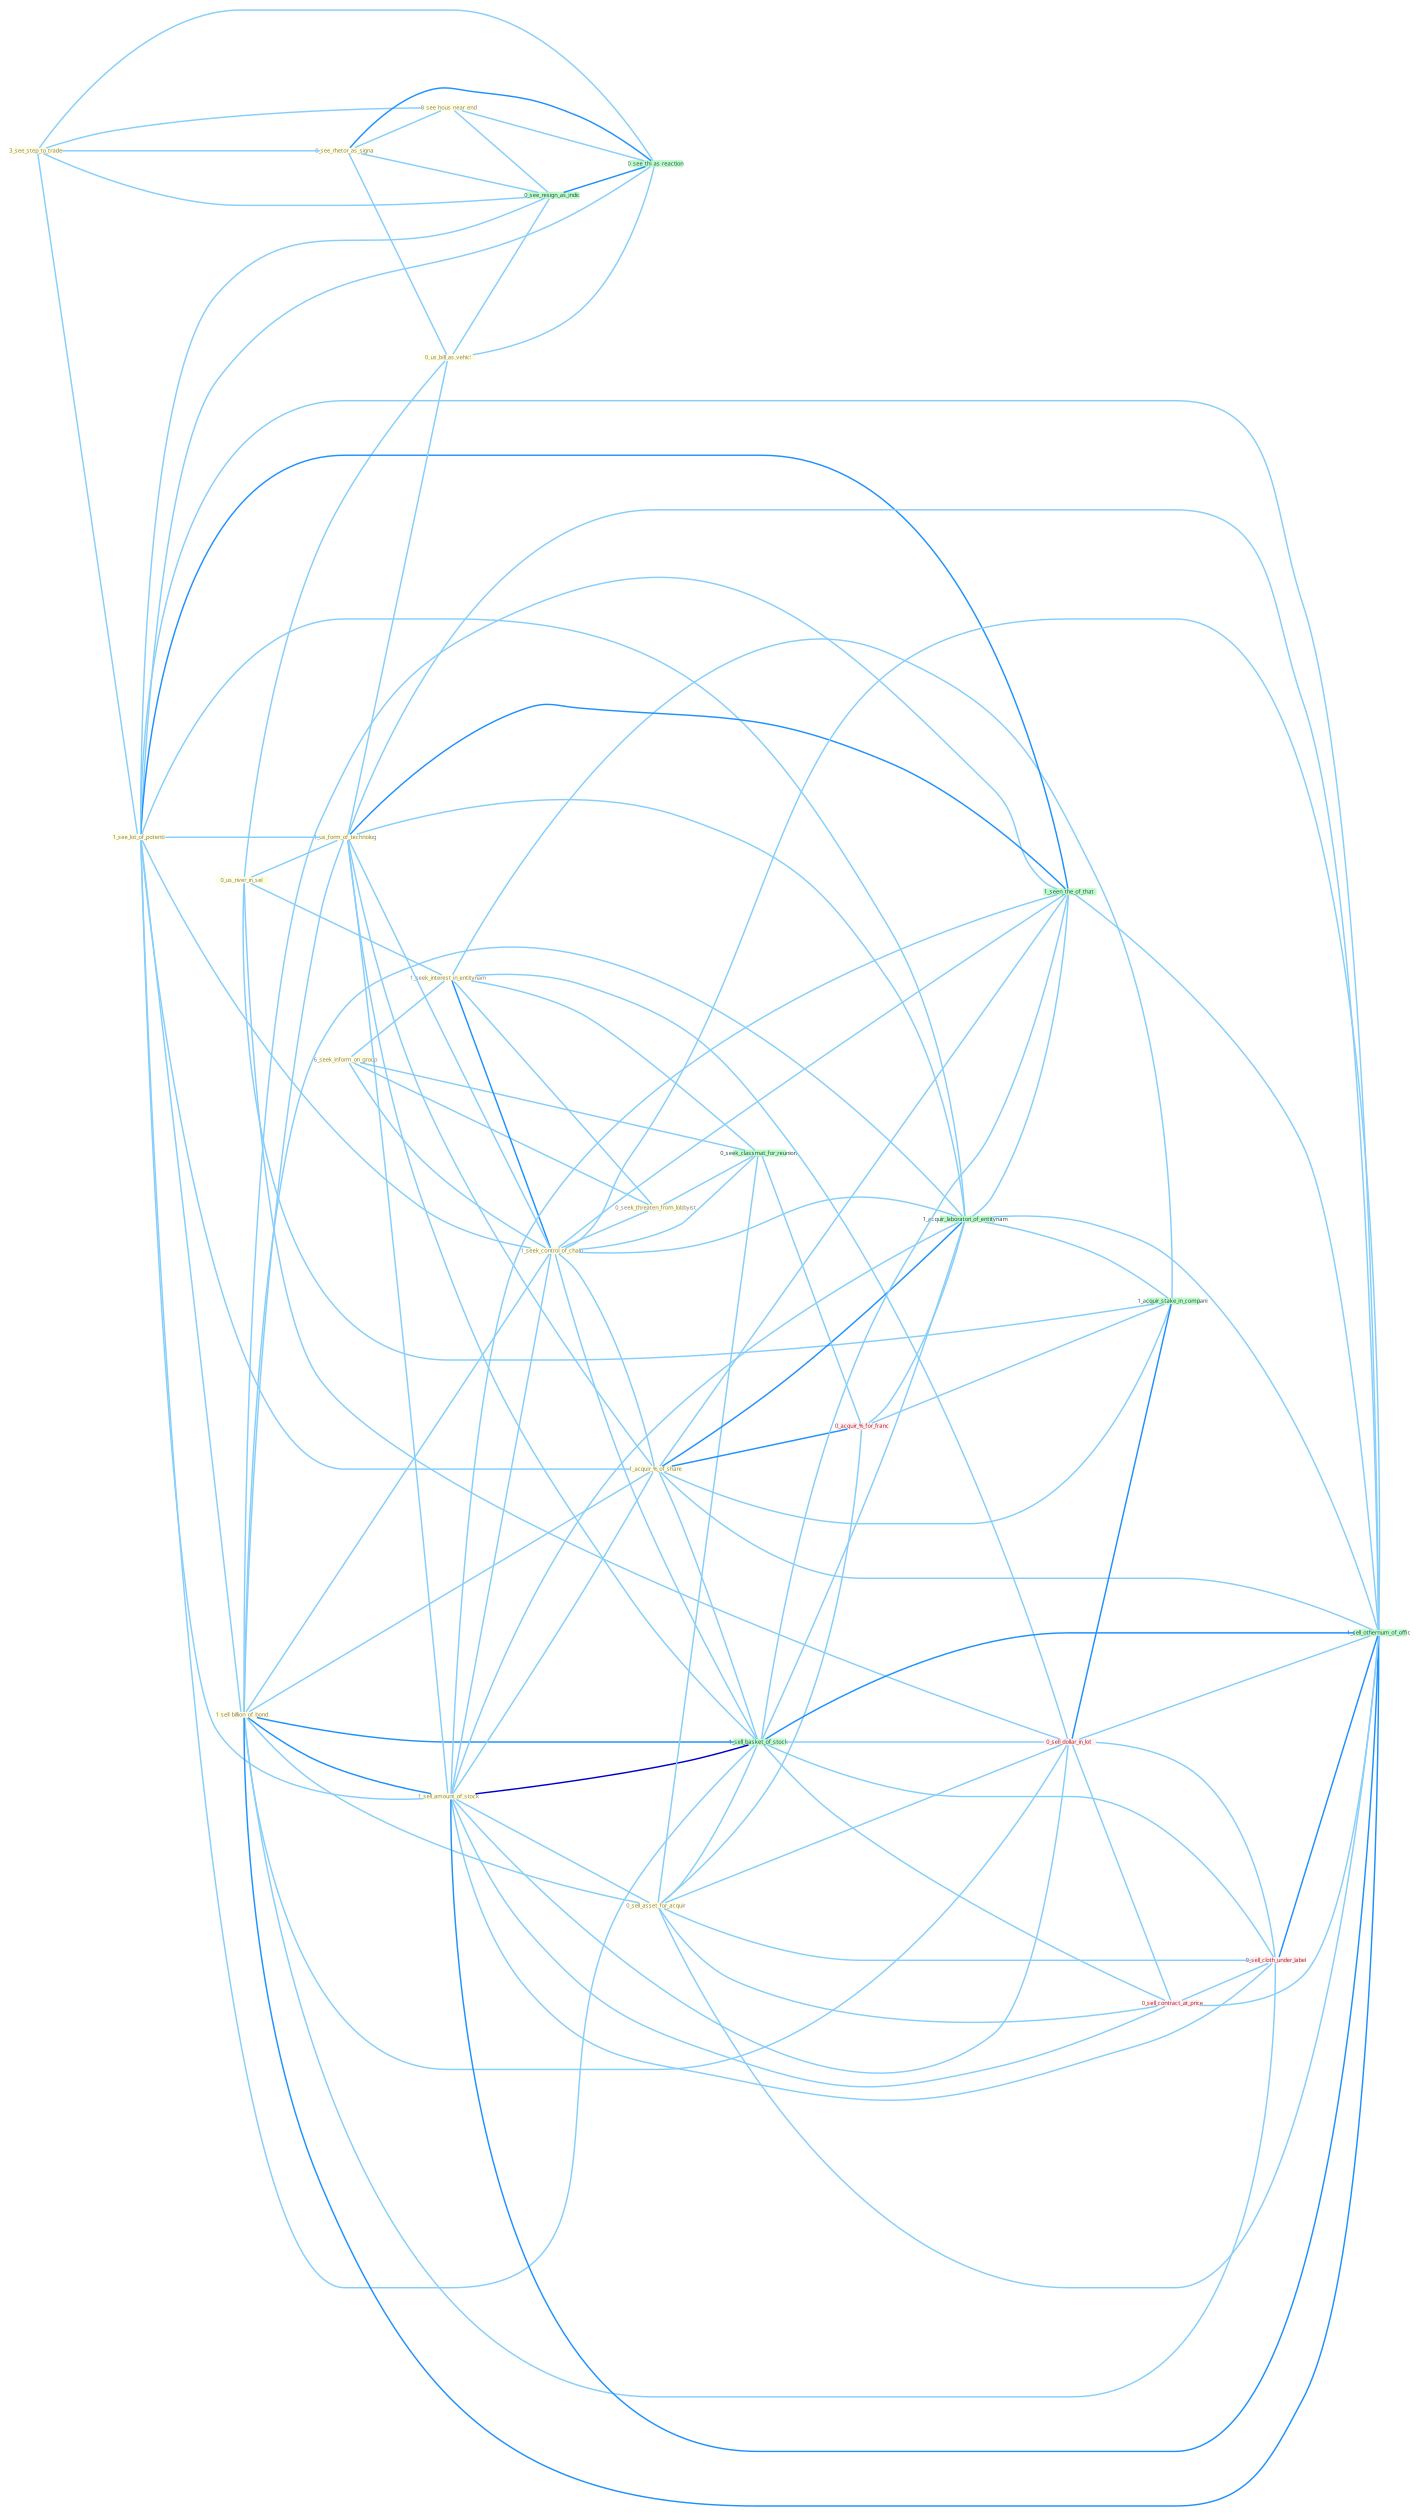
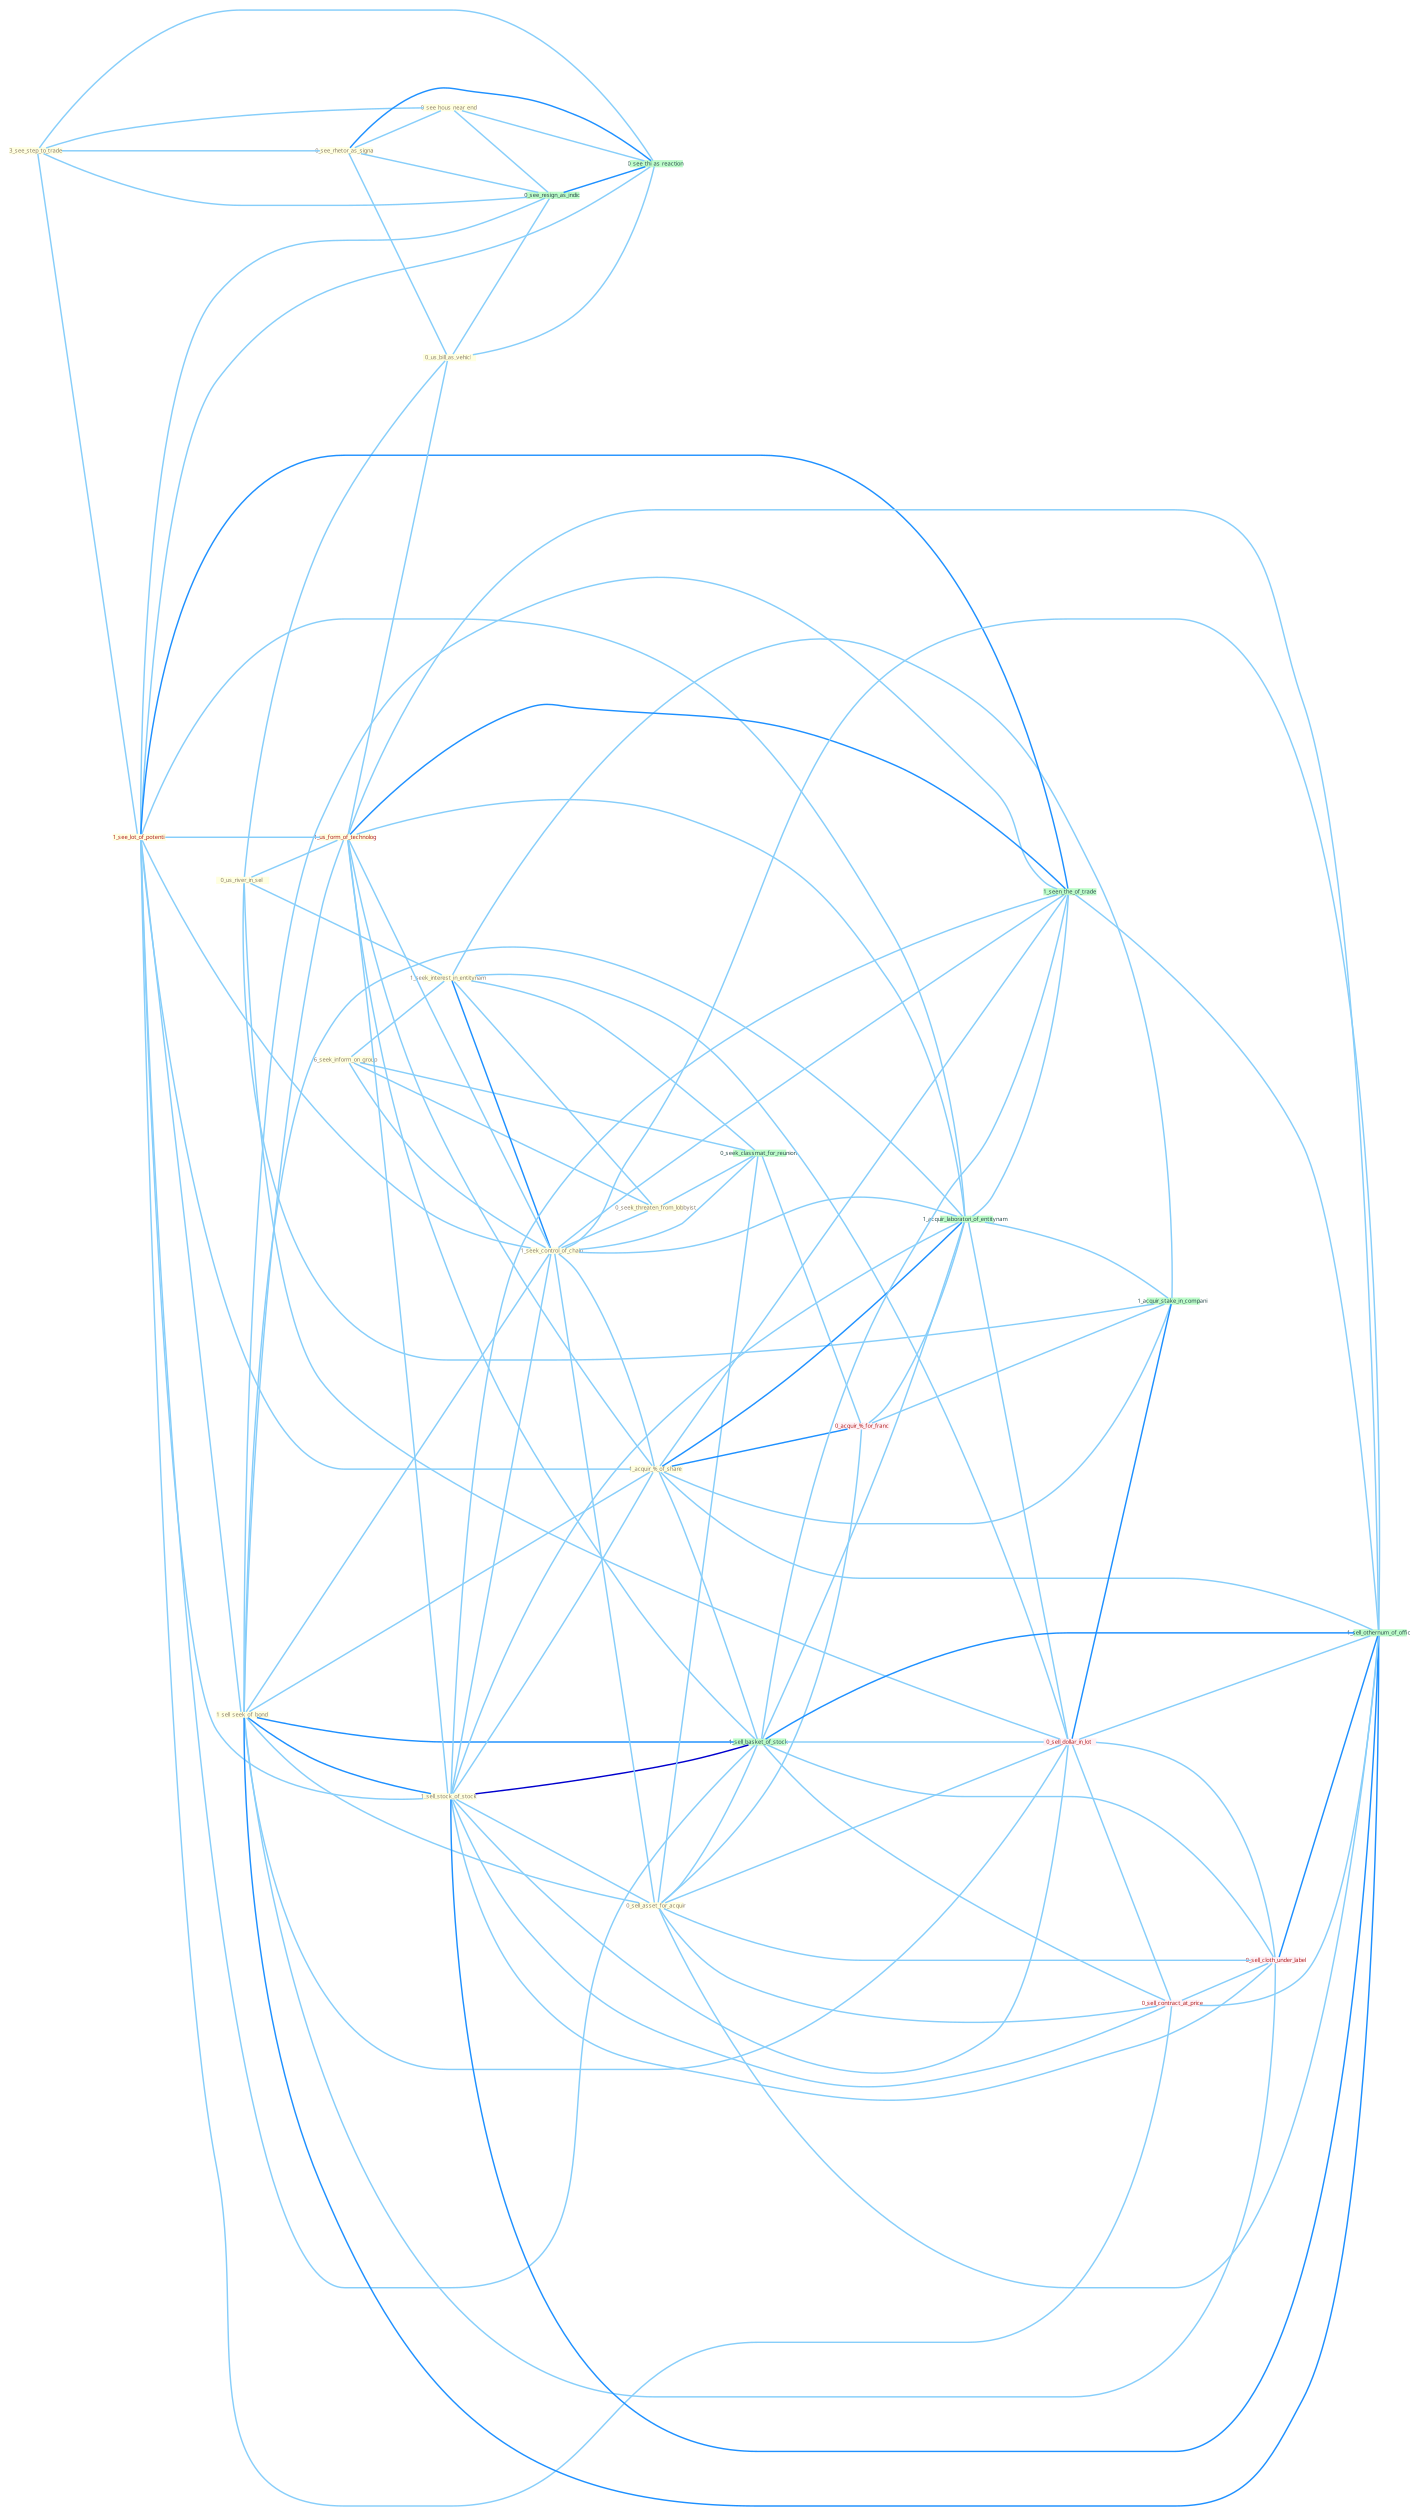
  graph {
    fontname="Noto Sans"
    rankdir=LR
    node [color="#ffffe0" fixedsize=true fontcolor="#8b7d6b" fontname="Noto Sans" fontsize=4 shape=polygon style=filled]
    edge [color="#87cefa" fontname="Noto Sans" w=1]
    n1 [height=.06 label="6_seek_inform_on_group" width=.5]
    n2 [height=.06 label="3_see_step_to_trade" width=.5]
    n3 [height=.06 label="0_us_river_in_sell" width=.5]
    "1_seek_interest_in_entitynam " [height=.06 width=.5]
    "0_see_rhetor_as_signal " [height=.06 width=.5]
-   "1_see_lot_of_potenti " [height=.06 width=.5]
+   "1_see_lot_of_potenti " [fontcolor="#b22222" height=.06 width=.5]
    "0_see_hous_near_end " [height=.06 width=.5]
-   "1_sell_billion_of_bond " [height=.06 width=.5]
-   "1_us_form_of_technolog " [height=.06 width=.5]
-   "1_sell_amount_of_stock " [height=.06 width=.5]
+   "1_sell_billion_of_bond " [height=.06 width=.5 label="1_sell_seek_of_bond"]
+   "1_us_form_of_technolog " [fontcolor="#b22222" height=.06 width=.5]
+   "1_sell_amount_of_stock " [height=.06 width=.5 label="1_sell_stock_of_stock"]
    "1_seek_control_of_chain " [height=.06 width=.5]
    n12 [height=.06 label="0_seek_threaten_from_lobbyist" width=.5]
    n13 [height=.06 label="0_sell_asset_for_acquir" width=.5]
    "0_us_bill_as_vehicl " [height=.06 width=.5]
    "1_acquir_%_of_share " [height=.06 width=.5]
    "0_sell_dollar_in_lot " [color="#fff0f5" fontcolor="#b22222" height=.06 width=.5]
    "0_acquir_%_for_franc " [color="#fff0f5" fontcolor="#b22222" height=.06 width=.5]
    "0_sell_contract_at_price " [color="#fff0f5" fontcolor="#b22222" height=.06 width=.5]
    "0_sell_cloth_under_label " [color="#fff0f5" fontcolor="#b22222" height=.06 width=.5]
    "0_seek_classmat_for_reunion " [color="#BDFCC9" fontcolor="#2f4f4f" height=.06 width=.5]
    "0_see_resign_as_indic " [color="#BDFCC9" fontcolor="#2f4f4f" height=.06 width=.5]
    "0_see_thi_as_reaction " [color="#BDFCC9" fontcolor="#2f4f4f" height=.06 width=.5]
    "1_acquir_stake_in_compani " [color="#BDFCC9" fontcolor="#2f4f4f" height=.06 width=.5]
    "1_acquir_laboratori_of_entitynam " [color="#BDFCC9" fontcolor="#2f4f4f" height=.06 width=.5]
    "1_sell_basket_of_stock " [color="#BDFCC9" fontcolor="#2f4f4f" height=.06 width=.5]
-   "1_seen_the_of_that " [color="#BDFCC9" fontcolor="#2f4f4f" height=.06 width=.5]
+   "1_seen_the_of_that " [color="#BDFCC9" fontcolor="#2f4f4f" height=.06 width=.5 label="1_seen_the_of_trade"]
    "1_sell_othernum_of_offic " [color="#BDFCC9" fontcolor="#2f4f4f" height=.06 width=.5]
    subgraph sub_1 {
      n1
      n2
      n3
      "1_seek_interest_in_entitynam "
      "0_see_rhetor_as_signal "
      "1_see_lot_of_potenti "
      "0_see_hous_near_end "
      "1_sell_billion_of_bond "
      "1_us_form_of_technolog "
      "1_sell_amount_of_stock "
      "1_seek_control_of_chain "
      n12
      n13
      "0_us_bill_as_vehicl "
      "1_acquir_%_of_share "
    }
    subgraph sub_2 {
      "0_sell_dollar_in_lot "
      "0_acquir_%_for_franc "
      "0_sell_contract_at_price "
      "0_sell_cloth_under_label "
    }
    n1 -- "1_seek_interest_in_entitynam "
    n1 -- "1_seek_control_of_chain "
    n1 -- n12
    n1 -- "0_seek_classmat_for_reunion "
    n2 -- "0_see_rhetor_as_signal "
    n2 -- "1_see_lot_of_potenti "
    n2 -- "0_see_hous_near_end "
    n2 -- "0_see_resign_as_indic "
    n2 -- "0_see_thi_as_reaction "
    n3 -- "1_seek_interest_in_entitynam "
    n3 -- "1_us_form_of_technolog "
    n3 -- "0_us_bill_as_vehicl "
    n3 -- "0_sell_dollar_in_lot "
    n3 -- "1_acquir_stake_in_compani "
    "1_seek_interest_in_entitynam " -- "1_seek_control_of_chain " [color="#1e90ff"]
    "1_seek_interest_in_entitynam " -- n12
    "1_seek_interest_in_entitynam " -- "0_sell_dollar_in_lot "
    "1_seek_interest_in_entitynam " -- "0_seek_classmat_for_reunion "
    "1_seek_interest_in_entitynam " -- "1_acquir_stake_in_compani "
    "0_see_rhetor_as_signal " -- "0_see_hous_near_end "
    "0_see_rhetor_as_signal " -- "0_us_bill_as_vehicl "
    "0_see_rhetor_as_signal " -- "0_see_resign_as_indic " [w=2]
    "0_see_rhetor_as_signal " -- "0_see_thi_as_reaction " [color="#1e90ff" w=2]
    "1_see_lot_of_potenti " -- "1_sell_billion_of_bond "
    "1_see_lot_of_potenti " -- "1_us_form_of_technolog "
    "1_see_lot_of_potenti " -- "1_sell_amount_of_stock "
    "1_see_lot_of_potenti " -- "1_seek_control_of_chain "
    "1_see_lot_of_potenti " -- "1_acquir_%_of_share "
    "1_see_lot_of_potenti " -- "0_see_resign_as_indic "
    "1_see_lot_of_potenti " -- "0_see_thi_as_reaction "
    "1_see_lot_of_potenti " -- "1_acquir_laboratori_of_entitynam "
    "1_see_lot_of_potenti " -- "1_sell_basket_of_stock "
    "1_see_lot_of_potenti " -- "1_seen_the_of_that " [color="#1e90ff"]
-   "1_see_lot_of_potenti " -- "1_sell_othernum_of_offic "
+   "1_see_lot_of_potenti " -- "0_sell_contract_at_price "
    "0_see_hous_near_end " -- "0_see_resign_as_indic "
    "0_see_hous_near_end " -- "0_see_thi_as_reaction "
    "1_sell_billion_of_bond " -- "1_us_form_of_technolog "
    "1_sell_billion_of_bond " -- "1_sell_amount_of_stock " [color="#1e90ff" w=2]
    "1_sell_billion_of_bond " -- "1_seek_control_of_chain "
    "1_sell_billion_of_bond " -- n13
    "1_sell_billion_of_bond " -- "1_acquir_%_of_share "
    "1_sell_billion_of_bond " -- "0_sell_dollar_in_lot "
    "1_sell_billion_of_bond " -- "0_sell_cloth_under_label "
    "1_sell_billion_of_bond " -- "1_acquir_laboratori_of_entitynam "
    "1_sell_billion_of_bond " -- "1_sell_basket_of_stock " [color="#1e90ff" w=2]
    "1_sell_billion_of_bond " -- "1_seen_the_of_that "
    "1_sell_billion_of_bond " -- "1_sell_othernum_of_offic " [color="#1e90ff" w=2]
    "1_us_form_of_technolog " -- "1_sell_amount_of_stock "
    "1_us_form_of_technolog " -- "1_seek_control_of_chain "
    "1_us_form_of_technolog " -- "0_us_bill_as_vehicl "
    "1_us_form_of_technolog " -- "1_acquir_%_of_share "
    "1_us_form_of_technolog " -- "1_acquir_laboratori_of_entitynam "
    "1_us_form_of_technolog " -- "1_sell_basket_of_stock "
    "1_us_form_of_technolog " -- "1_seen_the_of_that " [color="#1e90ff"]
    "1_us_form_of_technolog " -- "1_sell_othernum_of_offic "
    "1_sell_amount_of_stock " -- "1_seek_control_of_chain "
    "1_sell_amount_of_stock " -- n13
    "1_sell_amount_of_stock " -- "1_acquir_%_of_share "
    "1_sell_amount_of_stock " -- "0_sell_dollar_in_lot "
    "1_sell_amount_of_stock " -- "0_sell_contract_at_price "
    "1_sell_amount_of_stock " -- "0_sell_cloth_under_label "
    "1_sell_amount_of_stock " -- "1_acquir_laboratori_of_entitynam "
    "1_sell_amount_of_stock " -- "1_sell_basket_of_stock " [color="#0000cd" w=3]
    "1_sell_amount_of_stock " -- "1_seen_the_of_that "
    "1_sell_amount_of_stock " -- "1_sell_othernum_of_offic " [color="#1e90ff" w=2]
    "1_seek_control_of_chain " -- n12
    "1_seek_control_of_chain " -- "1_acquir_%_of_share "
    "1_seek_control_of_chain " -- "0_seek_classmat_for_reunion "
    "1_seek_control_of_chain " -- "1_acquir_laboratori_of_entitynam "
-   "1_seek_control_of_chain " -- "1_sell_basket_of_stock "
+   "1_seek_control_of_chain " -- n13
    "1_seek_control_of_chain " -- "1_seen_the_of_that "
    "1_seek_control_of_chain " -- "1_sell_othernum_of_offic "
    n12 -- "0_seek_classmat_for_reunion "
    n13 -- "0_sell_dollar_in_lot "
    n13 -- "0_acquir_%_for_franc "
    n13 -- "0_sell_contract_at_price "
    n13 -- "0_sell_cloth_under_label "
    n13 -- "0_seek_classmat_for_reunion "
    n13 -- "1_sell_basket_of_stock "
    n13 -- "1_sell_othernum_of_offic "
    "0_us_bill_as_vehicl " -- "0_see_resign_as_indic "
    "0_us_bill_as_vehicl " -- "0_see_thi_as_reaction "
    "1_acquir_%_of_share " -- "0_acquir_%_for_franc " [color="#1e90ff" w=2]
    "1_acquir_%_of_share " -- "1_acquir_stake_in_compani "
    "1_acquir_%_of_share " -- "1_acquir_laboratori_of_entitynam " [color="#1e90ff" w=2]
    "1_acquir_%_of_share " -- "1_sell_basket_of_stock "
    "1_acquir_%_of_share " -- "1_seen_the_of_that "
    "1_acquir_%_of_share " -- "1_sell_othernum_of_offic "
    "0_sell_dollar_in_lot " -- "0_sell_contract_at_price "
    "0_sell_dollar_in_lot " -- "0_sell_cloth_under_label "
    "0_sell_dollar_in_lot " -- "1_acquir_stake_in_compani " [color="#1e90ff"]
    "0_sell_dollar_in_lot " -- "1_sell_othernum_of_offic "
    "0_acquir_%_for_franc " -- "1_acquir_laboratori_of_entitynam "
    "0_sell_contract_at_price " -- "0_sell_cloth_under_label "
    "0_sell_contract_at_price " -- "1_sell_othernum_of_offic "
    "0_sell_cloth_under_label " -- "1_sell_othernum_of_offic " [color="#1e90ff"]
    "0_seek_classmat_for_reunion " -- "0_acquir_%_for_franc "
    "0_see_resign_as_indic " -- "0_see_thi_as_reaction " [color="#1e90ff" w=2]
    "1_acquir_stake_in_compani " -- "0_acquir_%_for_franc "
    "1_acquir_stake_in_compani " -- "1_acquir_laboratori_of_entitynam "
    "1_acquir_laboratori_of_entitynam " -- "1_seen_the_of_that "
-   "1_acquir_laboratori_of_entitynam " -- "1_sell_othernum_of_offic "
+   "1_acquir_laboratori_of_entitynam " -- "0_sell_dollar_in_lot "
    "1_sell_basket_of_stock " -- "0_sell_dollar_in_lot "
    "1_sell_basket_of_stock " -- "0_sell_contract_at_price "
    "1_sell_basket_of_stock " -- "0_sell_cloth_under_label "
    "1_sell_basket_of_stock " -- "1_acquir_laboratori_of_entitynam "
    "1_sell_basket_of_stock " -- "1_seen_the_of_that "
    "1_sell_basket_of_stock " -- "1_sell_othernum_of_offic " [color="#1e90ff" w=2]
    "1_seen_the_of_that " -- "1_sell_othernum_of_offic "
  }
